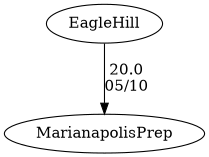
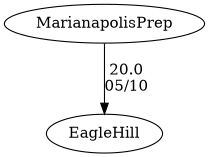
  digraph {
    MarianapolisPrep
    EagleHill
-   EagleHill -> MarianapolisPrep [label="20.0\n05/10" random=random weight=80]
+   MarianapolisPrep -> EagleHill [label="20.0\n05/10" random=random weight=80]
  }
